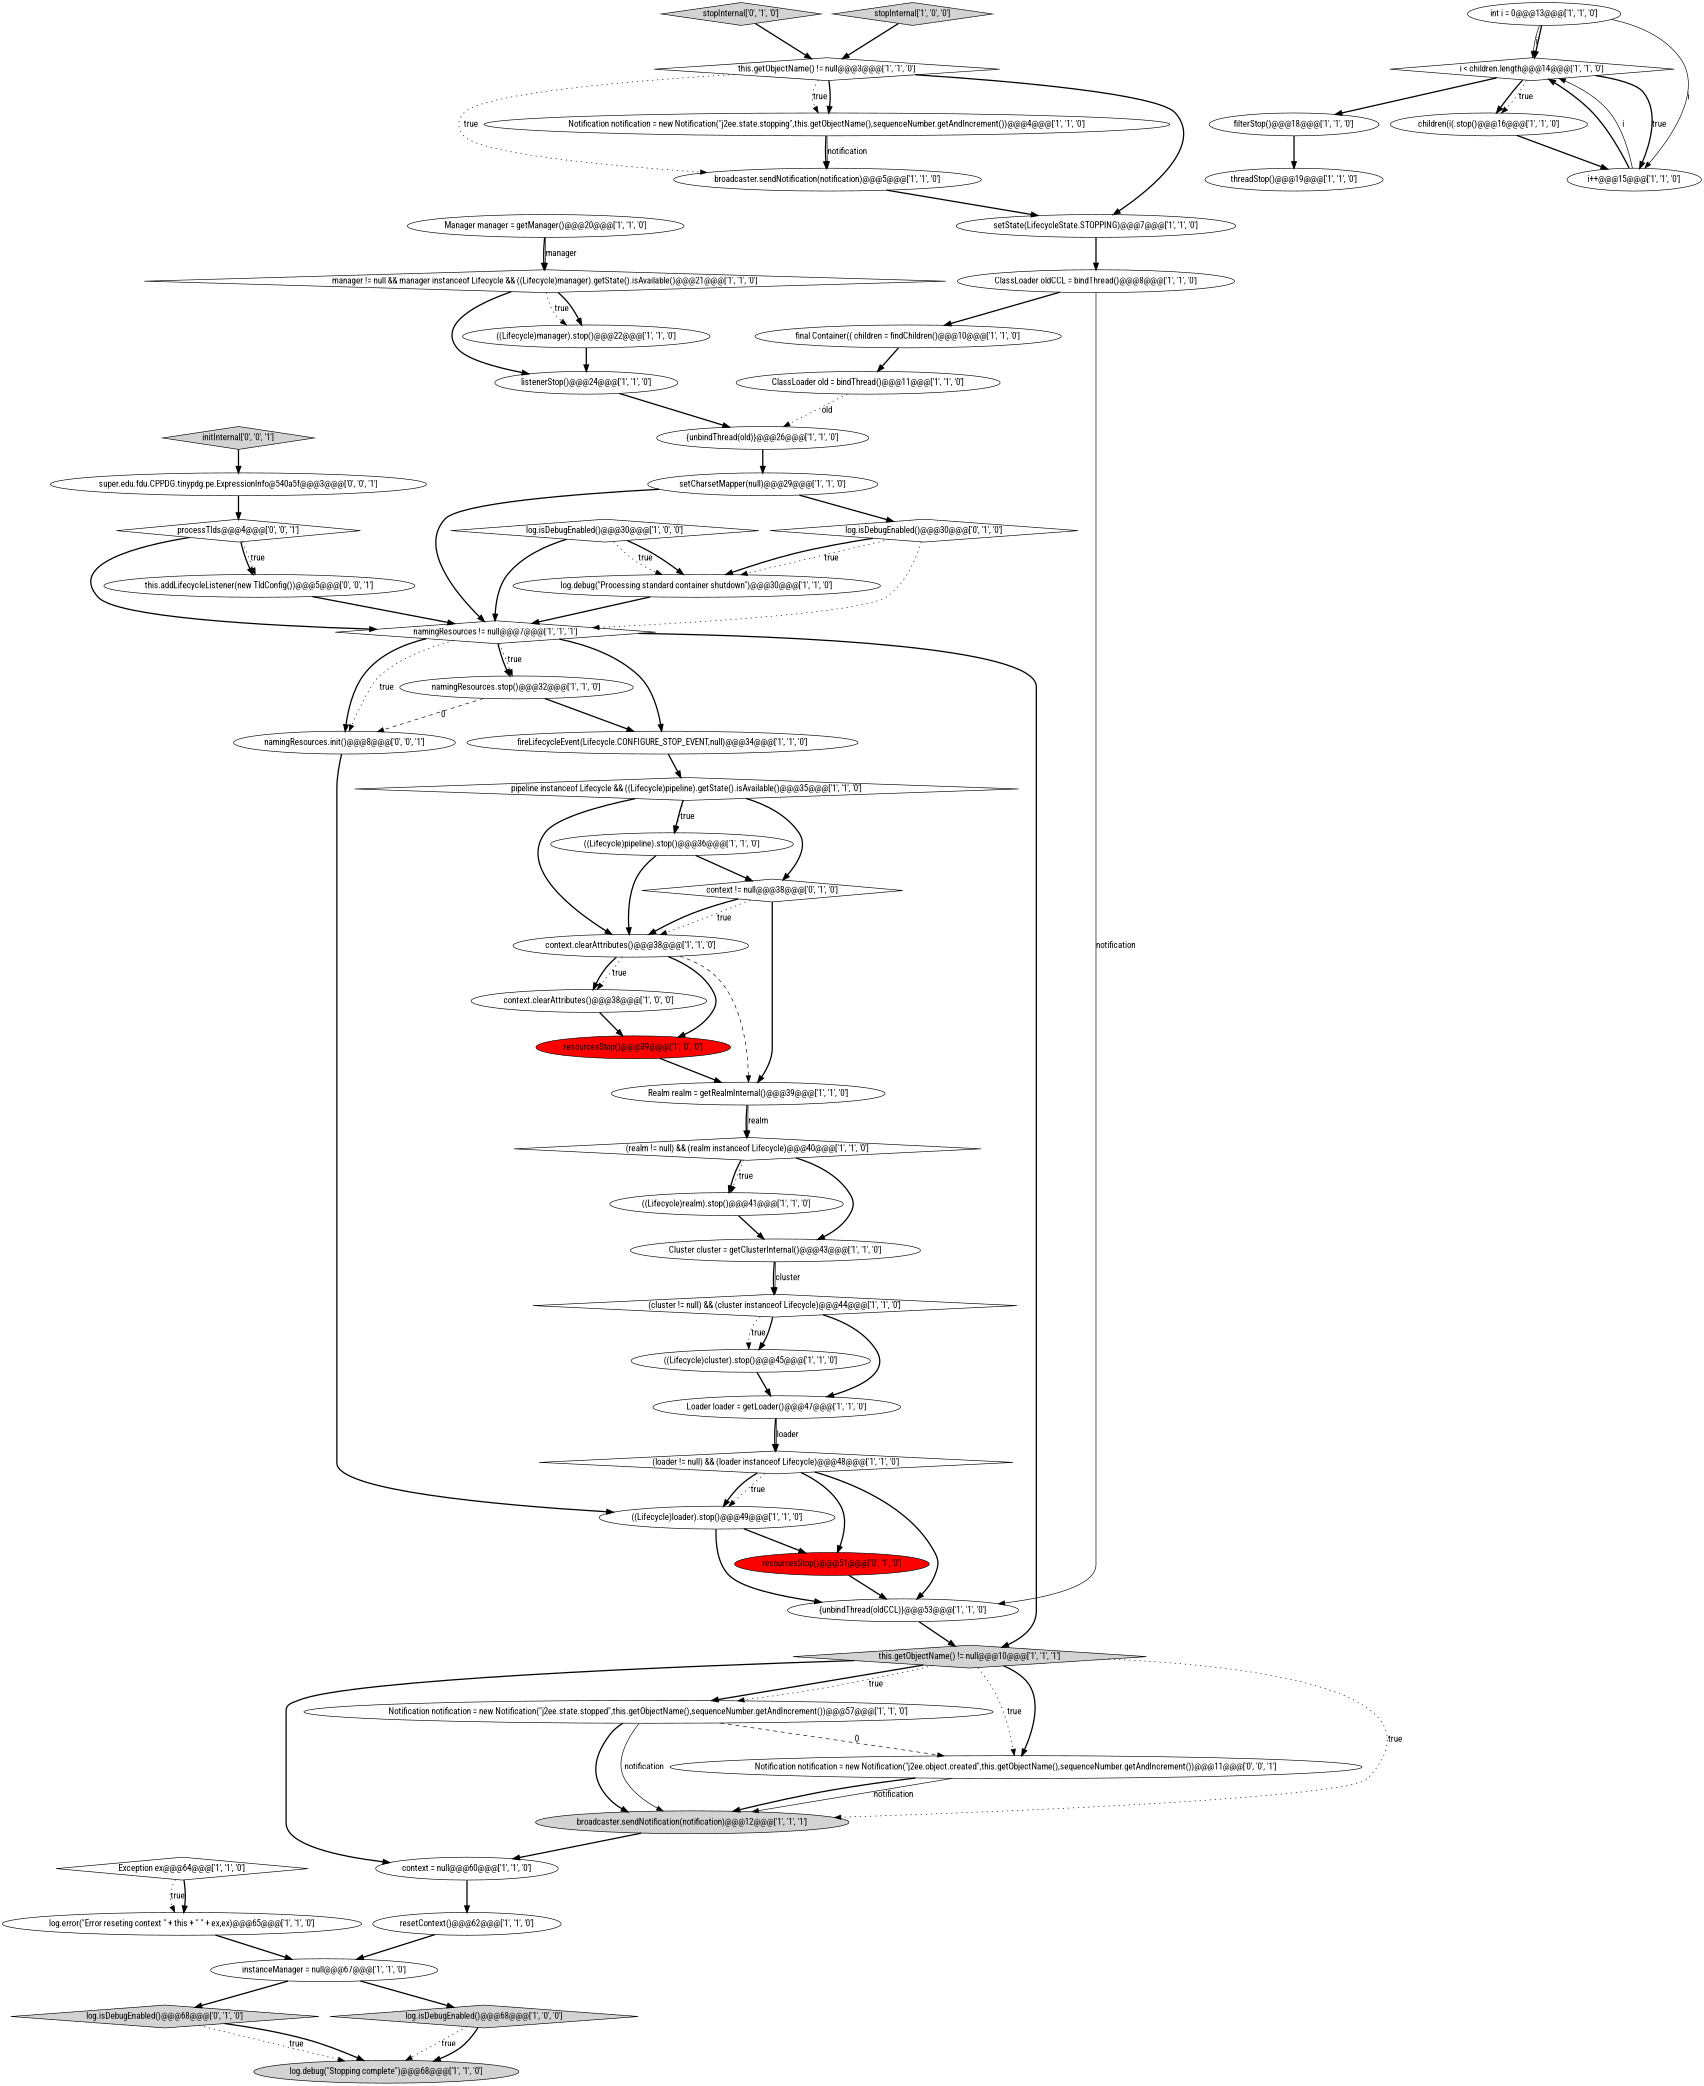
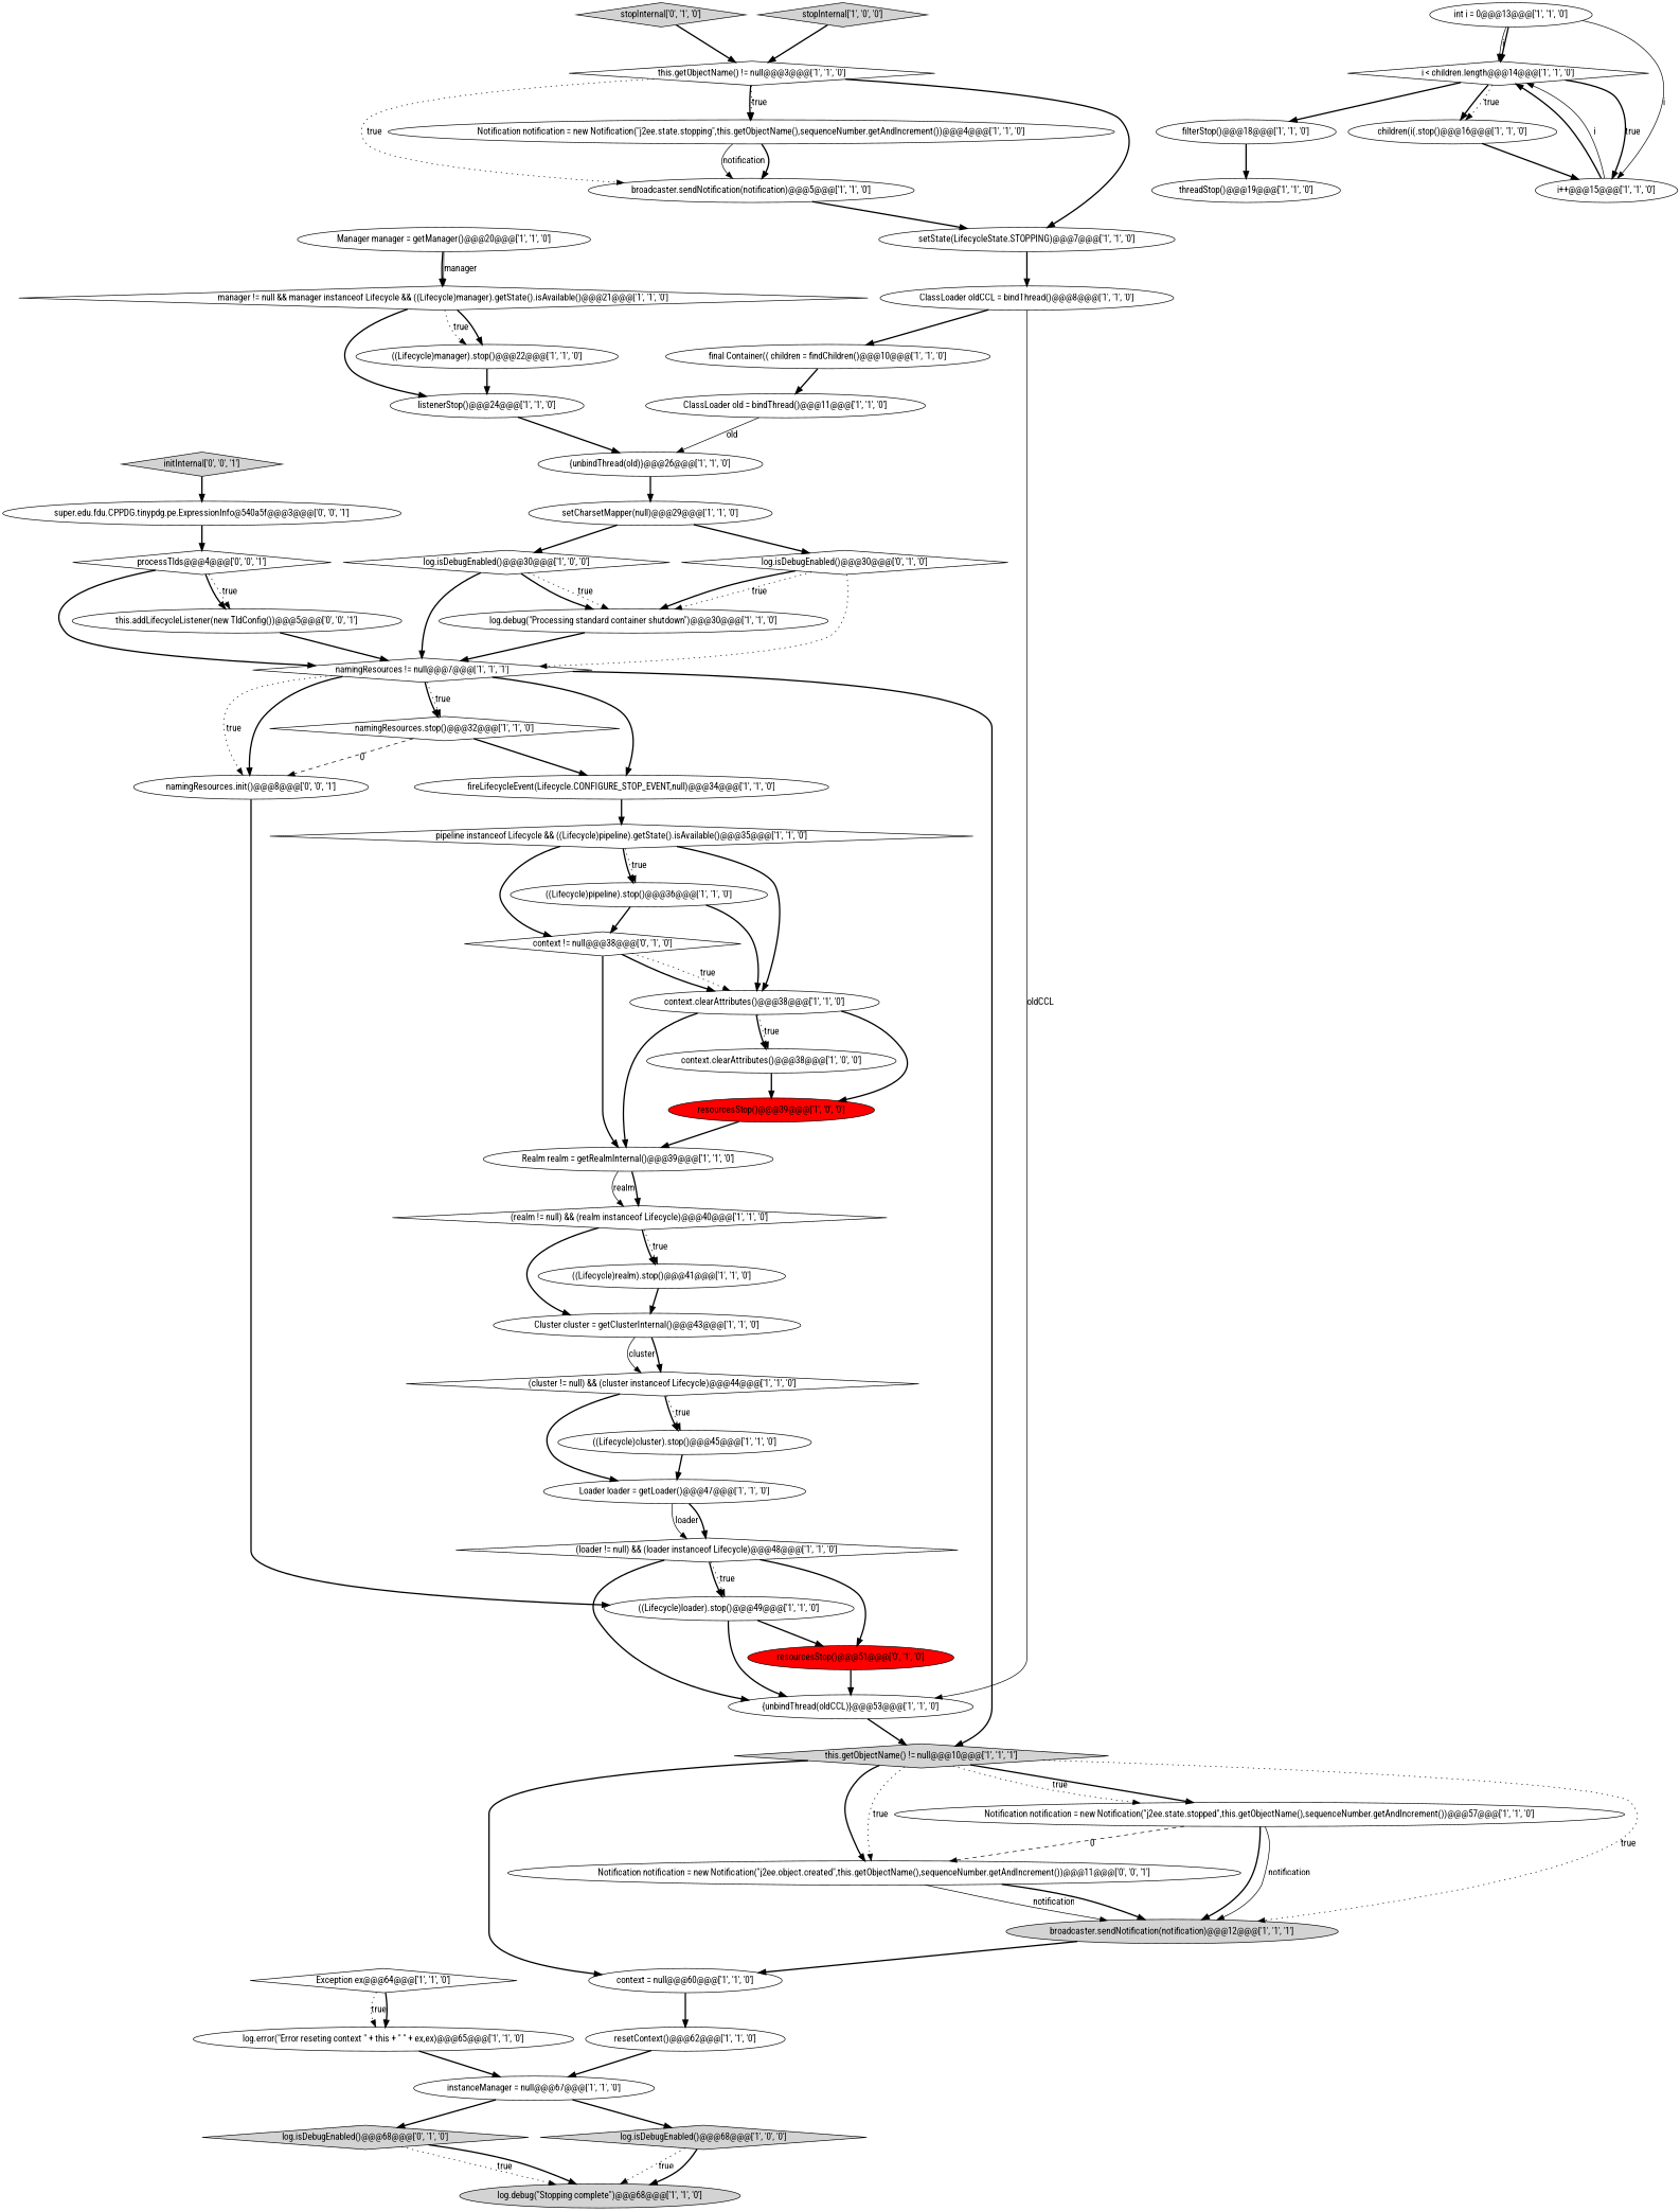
  digraph {
    fontname="Roboto Condensed"
    node [fillcolor=white fontname="Roboto Condensed" shape=ellipse style=filled]
    edge [fontname="Roboto Condensed" style=bold]
    n1 [label="Notification notification = new Notification(\"j2ee.state.stopping\",this.getObjectName(),sequenceNumber.getAndIncrement())@@@4@@@['1', '1', '0']"]
    n2 [label="broadcaster.sendNotification(notification)@@@5@@@['1', '1', '0']"]
    n3 [label="setState(LifecycleState.STOPPING)@@@7@@@['1', '1', '0']"]
    n4 [label="log.debug(\"Processing standard container shutdown\")@@@30@@@['1', '1', '0']"]
    n5 [label="namingResources != null@@@7@@@['1', '1', '1']" shape=diamond]
    n6 [label="namingResources.init()@@@8@@@['0', '0', '1']"]
    n7 [label="fireLifecycleEvent(Lifecycle.CONFIGURE_STOP_EVENT,null)@@@34@@@['1', '1', '0']"]
-   n8 [label="namingResources.stop()@@@32@@@['1', '1', '0']"]
+   n8 [label="namingResources.stop()@@@32@@@['1', '1', '0']" shape=diamond]
    n9 [fillcolor=lightgray label="this.getObjectName() != null@@@10@@@['1', '1', '1']" shape=diamond]
    n10 [label="((Lifecycle)cluster).stop()@@@45@@@['1', '1', '0']"]
    n11 [label="Loader loader = getLoader()@@@47@@@['1', '1', '0']"]
    n12 [label="(loader != null) && (loader instanceof Lifecycle)@@@48@@@['1', '1', '0']" shape=diamond]
    n13 [label="pipeline instanceof Lifecycle && ((Lifecycle)pipeline).getState().isAvailable()@@@35@@@['1', '1', '0']" shape=diamond]
    n14 [label="((Lifecycle)pipeline).stop()@@@36@@@['1', '1', '0']"]
    n15 [label="context != null@@@38@@@['0', '1', '0']" shape=diamond]
    n16 [label="context.clearAttributes()@@@38@@@['1', '1', '0']"]
    n17 [label="Realm realm = getRealmInternal()@@@39@@@['1', '1', '0']"]
    n18 [fillcolor=red label="resourcesStop()@@@39@@@['1', '0', '0']"]
    n19 [label="context.clearAttributes()@@@38@@@['1', '0', '0']"]
    n20 [label="threadStop()@@@19@@@['1', '1', '0']"]
    n21 [label="Manager manager = getManager()@@@20@@@['1', '1', '0']"]
    n22 [label="manager != null && manager instanceof Lifecycle && ((Lifecycle)manager).getState().isAvailable()@@@21@@@['1', '1', '0']" shape=diamond]
    n23 [label="{unbindThread(oldCCL)}@@@53@@@['1', '1', '0']"]
    n24 [fillcolor=red label="resourcesStop()@@@51@@@['0', '1', '0']"]
    n25 [label="((Lifecycle)loader).stop()@@@49@@@['1', '1', '0']"]
    n26 [label="listenerStop()@@@24@@@['1', '1', '0']"]
    n27 [label="((Lifecycle)manager).stop()@@@22@@@['1', '1', '0']"]
    n28 [fillcolor=lightgray label="log.isDebugEnabled()@@@68@@@['0', '1', '0']" shape=diamond]
    n29 [fillcolor=lightgray label="log.debug(\"Stopping complete\")@@@68@@@['1', '1', '0']"]
    n30 [label="context = null@@@60@@@['1', '1', '0']"]
    n31 [label="Notification notification = new Notification(\"j2ee.object.created\",this.getObjectName(),sequenceNumber.getAndIncrement())@@@11@@@['0', '0', '1']"]
    n32 [label="Notification notification = new Notification(\"j2ee.state.stopped\",this.getObjectName(),sequenceNumber.getAndIncrement())@@@57@@@['1', '1', '0']"]
    n33 [fillcolor=lightgray label="broadcaster.sendNotification(notification)@@@12@@@['1', '1', '1']"]
    n34 [label="int i = 0@@@13@@@['1', '1', '0']"]
    n35 [label="i < children.length@@@14@@@['1', '1', '0']" shape=diamond]
    n36 [label="i++@@@15@@@['1', '1', '0']"]
    n37 [label="filterStop()@@@18@@@['1', '1', '0']"]
    n38 [label="children(i(.stop()@@@16@@@['1', '1', '0']"]
    n39 [label="(realm != null) && (realm instanceof Lifecycle)@@@40@@@['1', '1', '0']" shape=diamond]
    n40 [label="((Lifecycle)realm).stop()@@@41@@@['1', '1', '0']"]
    n41 [label="Cluster cluster = getClusterInternal()@@@43@@@['1', '1', '0']"]
    n42 [label="(cluster != null) && (cluster instanceof Lifecycle)@@@44@@@['1', '1', '0']" shape=diamond]
    n43 [label="this.getObjectName() != null@@@3@@@['1', '1', '0']" shape=diamond]
    n44 [label="ClassLoader oldCCL = bindThread()@@@8@@@['1', '1', '0']"]
    n45 [label="log.error(\"Error reseting context \" + this + \" \" + ex,ex)@@@65@@@['1', '1', '0']"]
    n46 [label="instanceManager = null@@@67@@@['1', '1', '0']"]
    n47 [fillcolor=lightgray label="log.isDebugEnabled()@@@68@@@['1', '0', '0']" shape=diamond]
    n48 [label="log.isDebugEnabled()@@@30@@@['1', '0', '0']" shape=diamond]
    n49 [fillcolor=lightgray label="stopInternal['0', '1', '0']" shape=diamond]
    n50 [label="{unbindThread(old)}@@@26@@@['1', '1', '0']"]
    n51 [label="resetContext()@@@62@@@['1', '1', '0']"]
    n52 [label="final Container(( children = findChildren()@@@10@@@['1', '1', '0']"]
    n53 [label="super.edu.fdu.CPPDG.tinypdg.pe.ExpressionInfo@540a5f@@@3@@@['0', '0', '1']"]
    n54 [label="processTlds@@@4@@@['0', '0', '1']" shape=diamond]
    n55 [label="this.addLifecycleListener(new TldConfig())@@@5@@@['0', '0', '1']"]
    n56 [label="ClassLoader old = bindThread()@@@11@@@['1', '1', '0']"]
    n57 [label="setCharsetMapper(null)@@@29@@@['1', '1', '0']"]
    n58 [fillcolor=lightgray label="initInternal['0', '0', '1']" shape=diamond]
    n59 [label="log.isDebugEnabled()@@@30@@@['0', '1', '0']" shape=diamond]
    n60 [label="Exception ex@@@64@@@['1', '1', '0']" shape=diamond]
    n61 [fillcolor=lightgray label="stopInternal['1', '0', '0']" shape=diamond]
    n1 -> n2
    n1 -> n2 [label=notification style=solid]
    n2 -> n3
    n3 -> n44
    n4 -> n5
    n5 -> n6 [label=true style=dotted]
    n5 -> n6
    n5 -> n7
    n5 -> n8 [label=true style=dotted]
    n5 -> n8
    n5 -> n9
    n6 -> n25
    n7 -> n13
    n8 -> n6 [label=0 style=dashed]
    n8 -> n7
    n9 -> n30
    n9 -> n31
    n9 -> n31 [label=true style=dotted]
    n9 -> n32
    n9 -> n32 [label=true style=dotted]
    n9 -> n33 [label=true style=dotted]
    n10 -> n11
    n11 -> n12 [label=loader style=solid]
    n11 -> n12
    n12 -> n23
    n12 -> n24
    n12 -> n25 [label=true style=dotted]
    n12 -> n25
    n13 -> n14
    n13 -> n14 [label=true style=dotted]
    n13 -> n15
    n13 -> n16
    n14 -> n15
    n14 -> n16
    n15 -> n16 [label=true style=dotted]
    n15 -> n16
    n15 -> n17
-   n16 -> n17 [style=dashed]
+   n16 -> n17
    n16 -> n18
    n16 -> n19 [label=true style=dotted]
    n16 -> n19
    n17 -> n39 [label=realm style=solid]
    n17 -> n39
    n18 -> n17
    n19 -> n18
    n21 -> n22
    n21 -> n22 [label=manager style=solid]
    n22 -> n26
    n22 -> n27 [label=true style=dotted]
    n22 -> n27
    n23 -> n9
    n24 -> n23
    n25 -> n23
    n25 -> n24
    n26 -> n50
    n27 -> n26
    n28 -> n29 [label=true style=dotted]
    n28 -> n29
    n30 -> n51
    n31 -> n33 [label=notification style=solid]
    n31 -> n33
    n32 -> n31 [label=0 style=dashed]
    n32 -> n33
    n32 -> n33 [label=notification style=solid]
    n33 -> n30
    n34 -> n35 [label=i style=solid]
    n34 -> n35
    n34 -> n36 [label=i style=solid]
    n35 -> n36 [label=true]
    n35 -> n37
    n35 -> n38
    n35 -> n38 [label=true style=dotted]
    n36 -> n35
    n36 -> n35 [label=i style=solid]
    n37 -> n20
    n38 -> n36
    n39 -> n40
    n39 -> n40 [label=true style=dotted]
    n39 -> n41
    n40 -> n41
    n41 -> n42 [label=cluster style=solid]
    n41 -> n42
    n42 -> n10 [label=true style=dotted]
    n42 -> n10
    n42 -> n11
    n43 -> n1
    n43 -> n1 [label=true style=dotted]
    n43 -> n2 [label=true style=dotted]
    n43 -> n3
-   n44 -> n23 [label=notification style=solid]
+   n44 -> n23 [label=oldCCL style=solid]
    n44 -> n52
    n45 -> n46
    n46 -> n28
    n46 -> n47
    n47 -> n29 [label=true style=dotted]
    n47 -> n29
    n48 -> n4 [label=true style=dotted]
    n48 -> n4
    n48 -> n5
    n49 -> n43
    n50 -> n57
    n51 -> n46
    n52 -> n56
    n53 -> n54
    n54 -> n5
    n54 -> n55
    n54 -> n55 [label=true style=dotted]
    n55 -> n5
-   n56 -> n50 [label=old style=dotted]
-   n57 -> n5
+   n56 -> n50 [label=old style=solid]
+   n57 -> n48
    n57 -> n59
    n58 -> n53
    n59 -> n4 [label=true style=dotted]
    n59 -> n4
    n59 -> n5 [style=dotted]
    n60 -> n45 [label=true style=dotted]
    n60 -> n45
    n61 -> n43
  }
